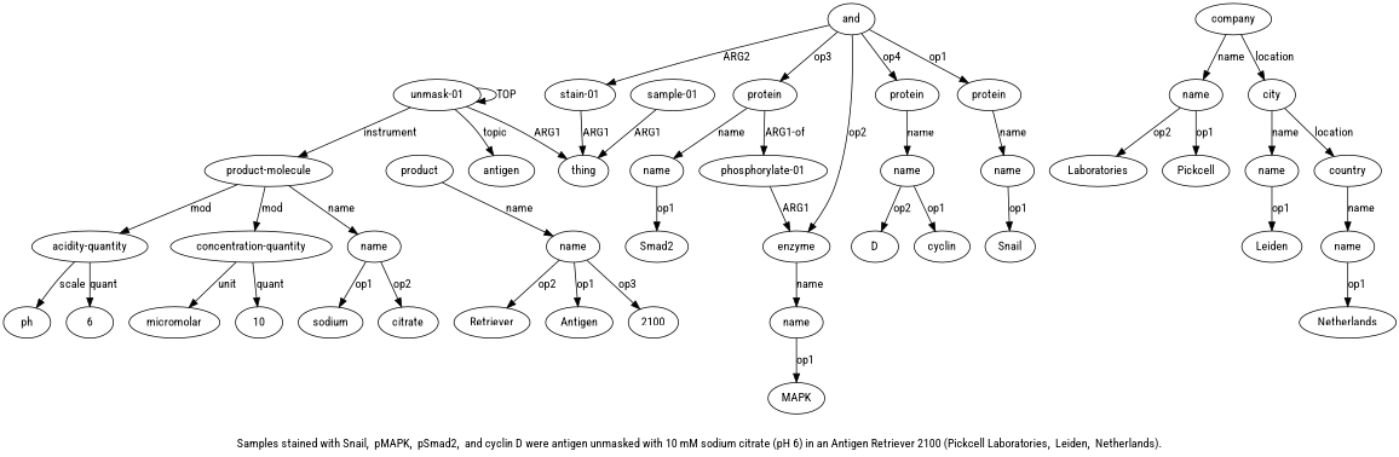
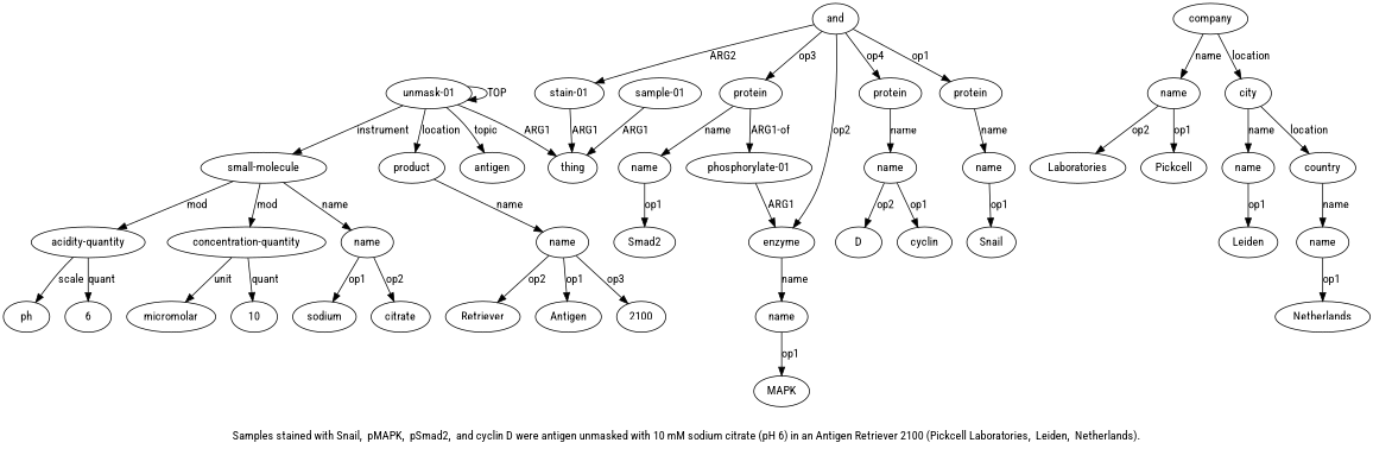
  digraph {
    fontname="Roboto Condensed"
    label="Samples stained with Snail,  pMAPK,  pSmad2,  and cyclin D were antigen unmasked with 10 mM sodium citrate (pH 6) in an Antigen Retriever 2100 (Pickcell Laboratories,  Leiden,  Netherlands)."
    node [color=black fontname="Roboto Condensed" gold_ind=-1 gold_label=name test_ind=-1 test_label=name]
    edge [color=black fontname="Roboto Condensed" gold_label=op1 test_label=op1]
    n1 [gold_ind=20 gold_label=ph label=ph test_ind=20 test_label=ph]
    n2 [gold_ind=21 gold_label=product label=product test_ind=21 test_label=product]
    n3 [gold_ind=22 label=name test_ind=22]
    n4 [gold_label=Retriever label=Retriever test_label=Retriever]
    n5 [gold_label=Antigen label=Antigen test_label=Antigen]
    n6 [gold_label=2100 label=2100 test_label=2100]
    n7 [gold_ind=24 gold_label=company label=company test_ind=24 test_label=company]
    n8 [gold_ind=25 label=name test_ind=25]
    n9 [gold_ind=26 gold_label=city label=city test_ind=26 test_label=city]
    n10 [gold_label=Laboratories label=Laboratories test_label=Laboratories]
    n11 [gold_label=Pickcell label=Pickcell test_label=Pickcell]
    n12 [gold_ind=27 label=name test_ind=27]
    n13 [gold_ind=28 gold_label=country label=country test_ind=28 test_label=country]
    n14 [gold_label=Leiden label=Leiden test_label=Leiden]
    n15 [gold_ind=29 label=name test_ind=29]
    n16 [gold_label=Netherlands label=Netherlands test_label=Netherlands]
    n17 [gold_label=sodium label=sodium test_label=sodium]
    n18 [gold_label=D label=D test_label=D]
    n19 [gold_label=MAPK label=MAPK test_label=MAPK]
    n20 [gold_label=Smad2 label=Smad2 test_label=Smad2]
    n21 [gold_label=Snail label=Snail test_label=Snail]
-   n22 [gold_ind=15 gold_label="small-molecule" label="product-molecule" test_ind=15 test_label="small-molecule"]
+   n22 [gold_ind=15 gold_label="small-molecule" label="small-molecule" test_ind=15 test_label="small-molecule"]
    n23 [gold_ind=17 gold_label="concentration-quantity" label="concentration-quantity" test_ind=17 test_label="concentration-quantity"]
    n24 [gold_ind=16 label=name test_ind=16]
    n25 [gold_ind=19 gold_label="acidity-quantity" label="acidity-quantity" test_ind=19 test_label="acidity-quantity"]
    n26 [gold_ind=18 gold_label=micromolar label=micromolar test_ind=18 test_label=micromolar]
    n27 [gold_label=10 label=10 test_label=10]
    n28 [gold_label=citrate label=citrate test_label=citrate]
    n29 [gold_label=6 label=6 test_label=6]
    n30 [gold_ind=14 gold_label=antigen label=antigen test_ind=14 test_label=antigen]
    n31 [gold_ind=11 label=name test_ind=11]
    n32 [gold_ind=10 gold_label=protein label=protein test_ind=10 test_label=protein]
    n33 [gold_ind=9 gold_label="phosphorylate-01" label="phosphorylate-01" test_ind=9 test_label="phosphorylate-01"]
    n34 [gold_ind=7 gold_label=enzyme label=enzyme test_ind=7 test_label=enzyme]
    n35 [gold_ind=8 label=name test_ind=8]
    n36 [gold_ind=13 label=name test_ind=13]
    n37 [gold_label=cyclin label=cyclin test_label=cyclin]
    n38 [gold_ind=12 gold_label=protein label=protein test_ind=12 test_label=protein]
    n39 [gold_ind=1 gold_label=thing label=thing test_ind=1 test_label=thing]
    n40 [gold_ind=0 gold_label="unmask-01" label="unmask-01" test_ind=0 test_label="unmask-01"]
    n41 [gold_ind=3 gold_label="stain-01" label="stain-01" test_ind=3 test_label="stain-01"]
    n42 [gold_ind=4 gold_label=and label=and test_ind=4 test_label=and]
    n43 [gold_ind=5 gold_label=protein label=protein test_ind=5 test_label=protein]
    n44 [gold_ind=6 label=name test_ind=6]
    n45 [gold_ind=2 gold_label="sample-01" label="sample-01" test_ind=2 test_label="sample-01"]
    n2 -> n3 [gold_label=name label=name test_label=name]
    n3 -> n4 [gold_label=op2 label=op2 test_label=op2]
    n3 -> n5 [label=op1]
    n3 -> n6 [gold_label=op3 label=op3 test_label=op3]
    n7 -> n8 [gold_label=name label=name test_label=name]
    n7 -> n9 [gold_label=location label=location test_label=location]
    n8 -> n10 [gold_label=op2 label=op2 test_label=op2]
    n8 -> n11 [label=op1]
    n9 -> n12 [gold_label=name label=name test_label=name]
    n9 -> n13 [gold_label=location label=location test_label=location]
    n12 -> n14 [label=op1]
    n13 -> n15 [gold_label=name label=name test_label=name]
    n15 -> n16 [label=op1]
    n22 -> n23 [gold_label=mod label=mod test_label=mod]
    n22 -> n24 [gold_label=name label=name test_label=name]
    n22 -> n25 [gold_label=mod label=mod test_label=mod]
    n23 -> n26 [gold_label=unit label=unit test_label=unit]
    n23 -> n27 [gold_label=quant label=quant test_label=quant]
    n24 -> n17 [label=op1]
    n24 -> n28 [gold_label=op2 label=op2 test_label=op2]
    n25 -> n1 [gold_label=scale label=scale test_label=scale]
    n25 -> n29 [gold_label=quant label=quant test_label=quant]
    n31 -> n20 [label=op1]
    n32 -> n31 [gold_label=name label=name test_label=name]
    n32 -> n33 [gold_label="ARG1-of" label="ARG1-of" test_label="ARG1-of"]
    n33 -> n34 [gold_label=ARG1 label=ARG1 test_label=ARG1]
    n34 -> n35 [gold_label=name label=name test_label=name]
    n35 -> n19 [label=op1]
    n36 -> n18 [gold_label=op2 label=op2 test_label=op2]
    n36 -> n37 [label=op1]
    n38 -> n36 [gold_label=name label=name test_label=name]
+   n40 -> n2 [gold_label=location label=location test_label=location]
    n40 -> n22 [gold_label=instrument label=instrument test_label=instrument]
    n40 -> n30 [gold_label=topic label=topic test_label=topic]
    n40 -> n39 [gold_label=ARG1 label=ARG1 test_label=ARG1]
    n40 -> n40 [gold_label=TOP label=TOP test_label=TOP]
    n41 -> n39 [gold_label=ARG1 label=ARG1 test_label=ARG1]
    n42 -> n32 [gold_label=op3 label=op3 test_label=op3]
    n42 -> n34 [gold_label=op2 label=op2 test_label=op2]
    n42 -> n38 [gold_label=op4 label=op4 test_label=op4]
    n42 -> n41 [gold_label=ARG2 label=ARG2 test_label=ARG2]
    n42 -> n43 [label=op1]
    n43 -> n44 [gold_label=name label=name test_label=name]
    n44 -> n21 [label=op1]
    n45 -> n39 [gold_label=ARG1 label=ARG1 test_label=ARG1]
  }
